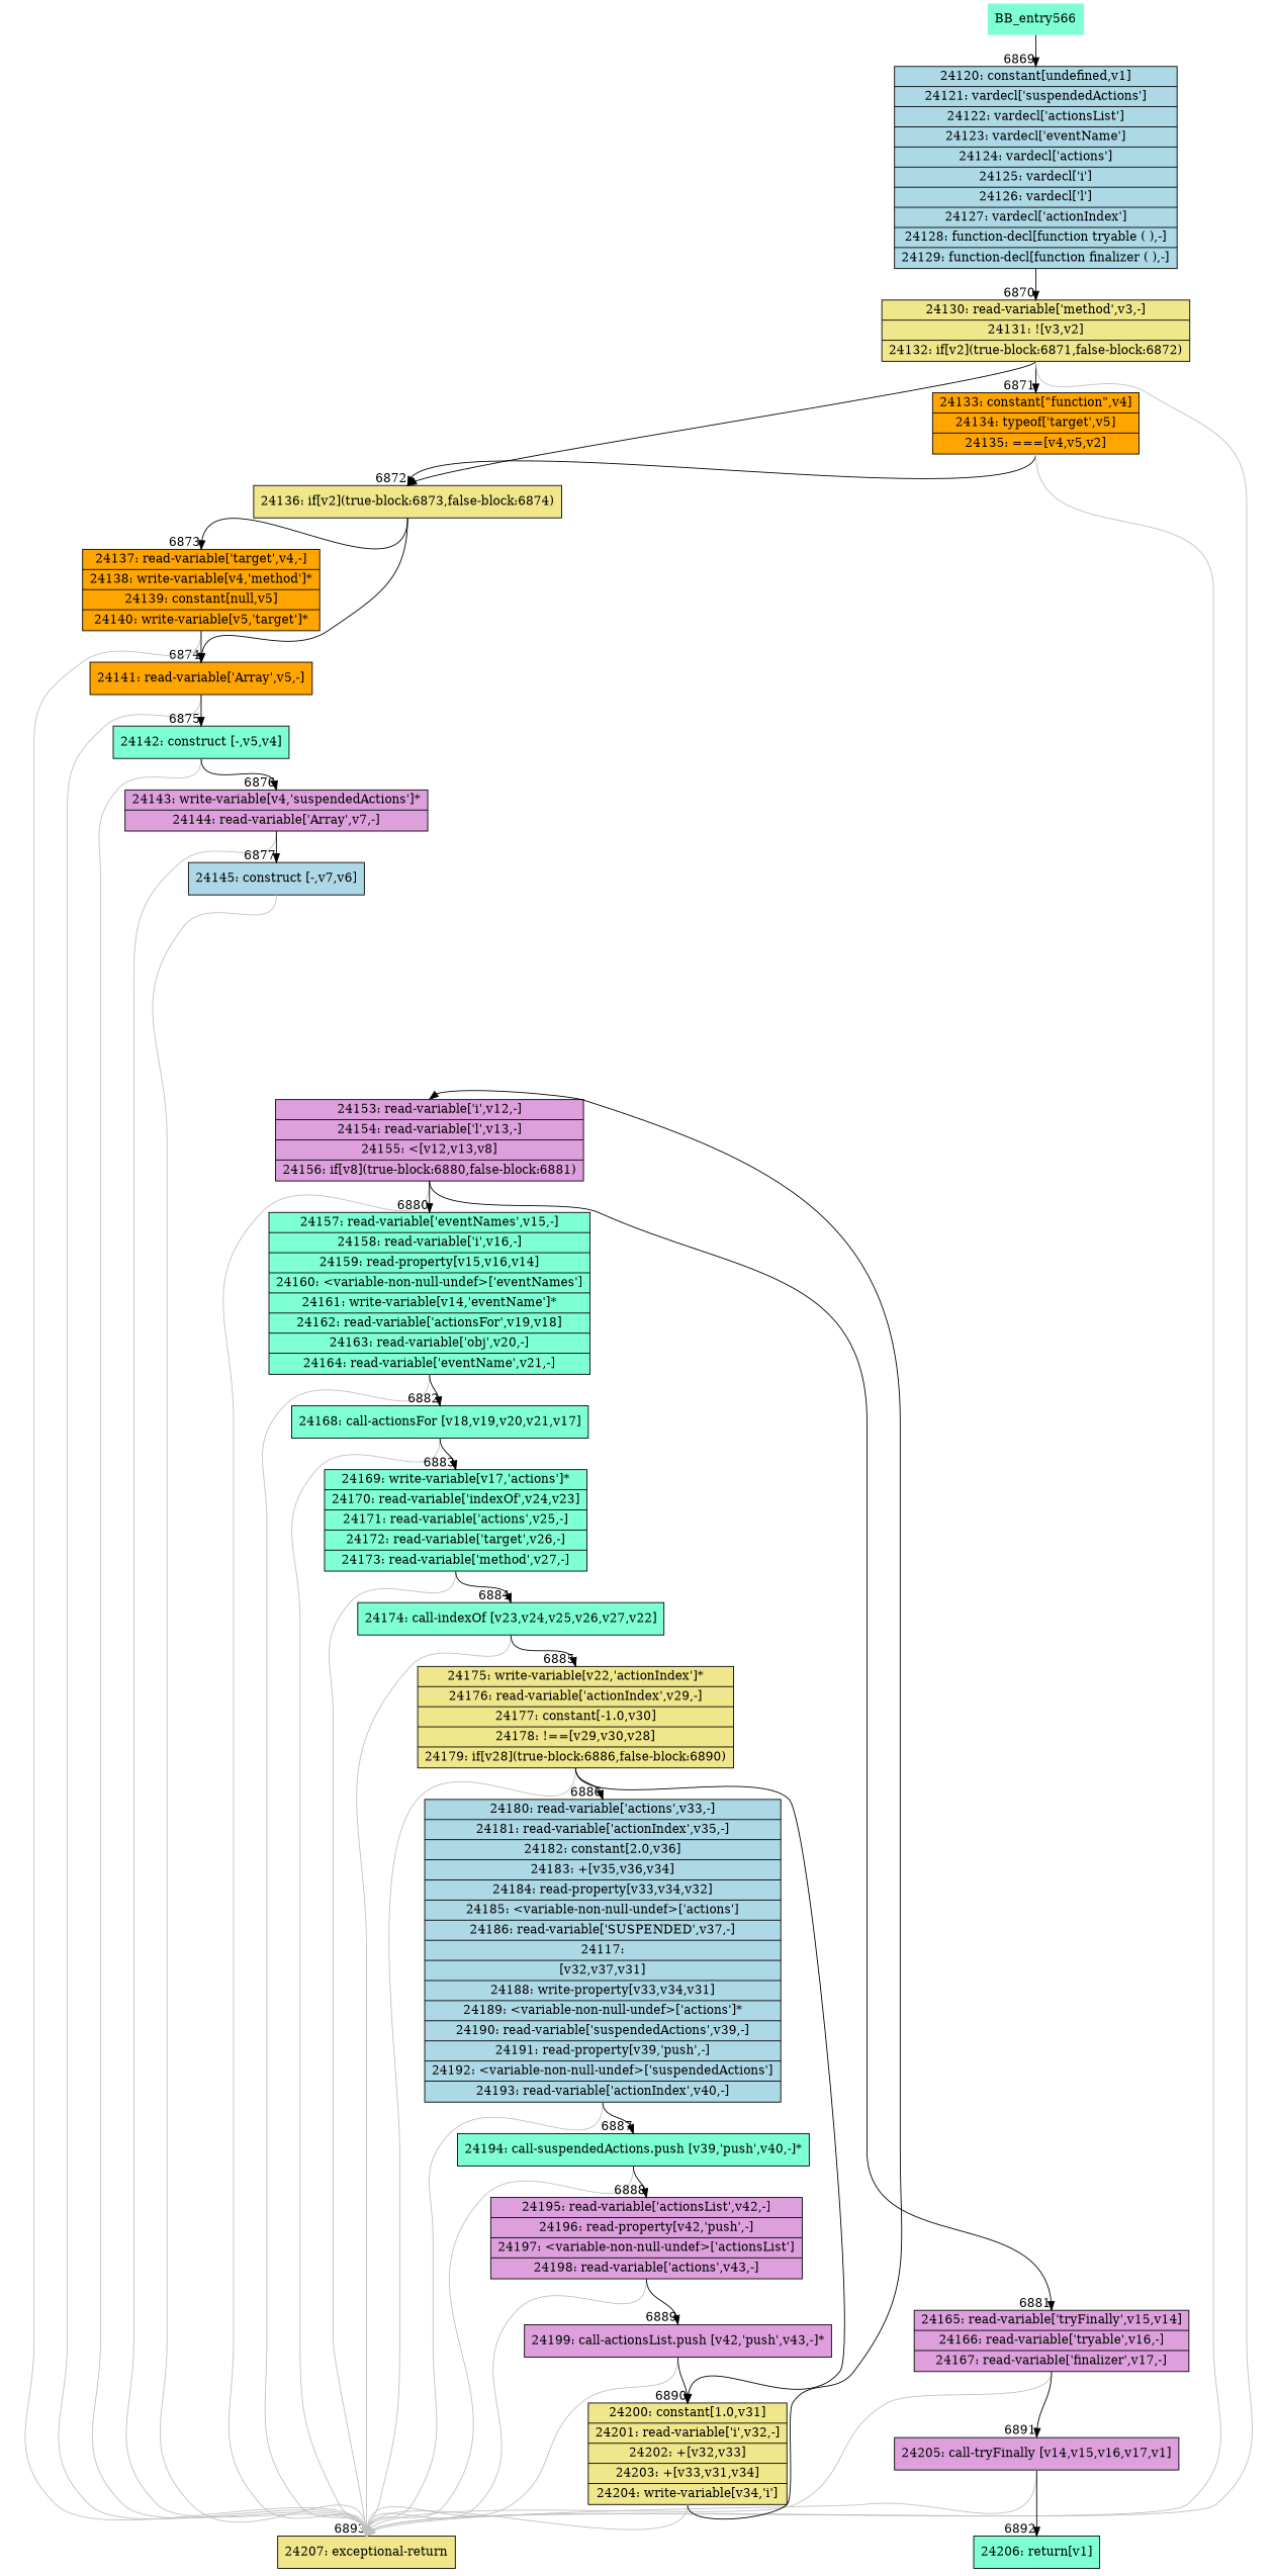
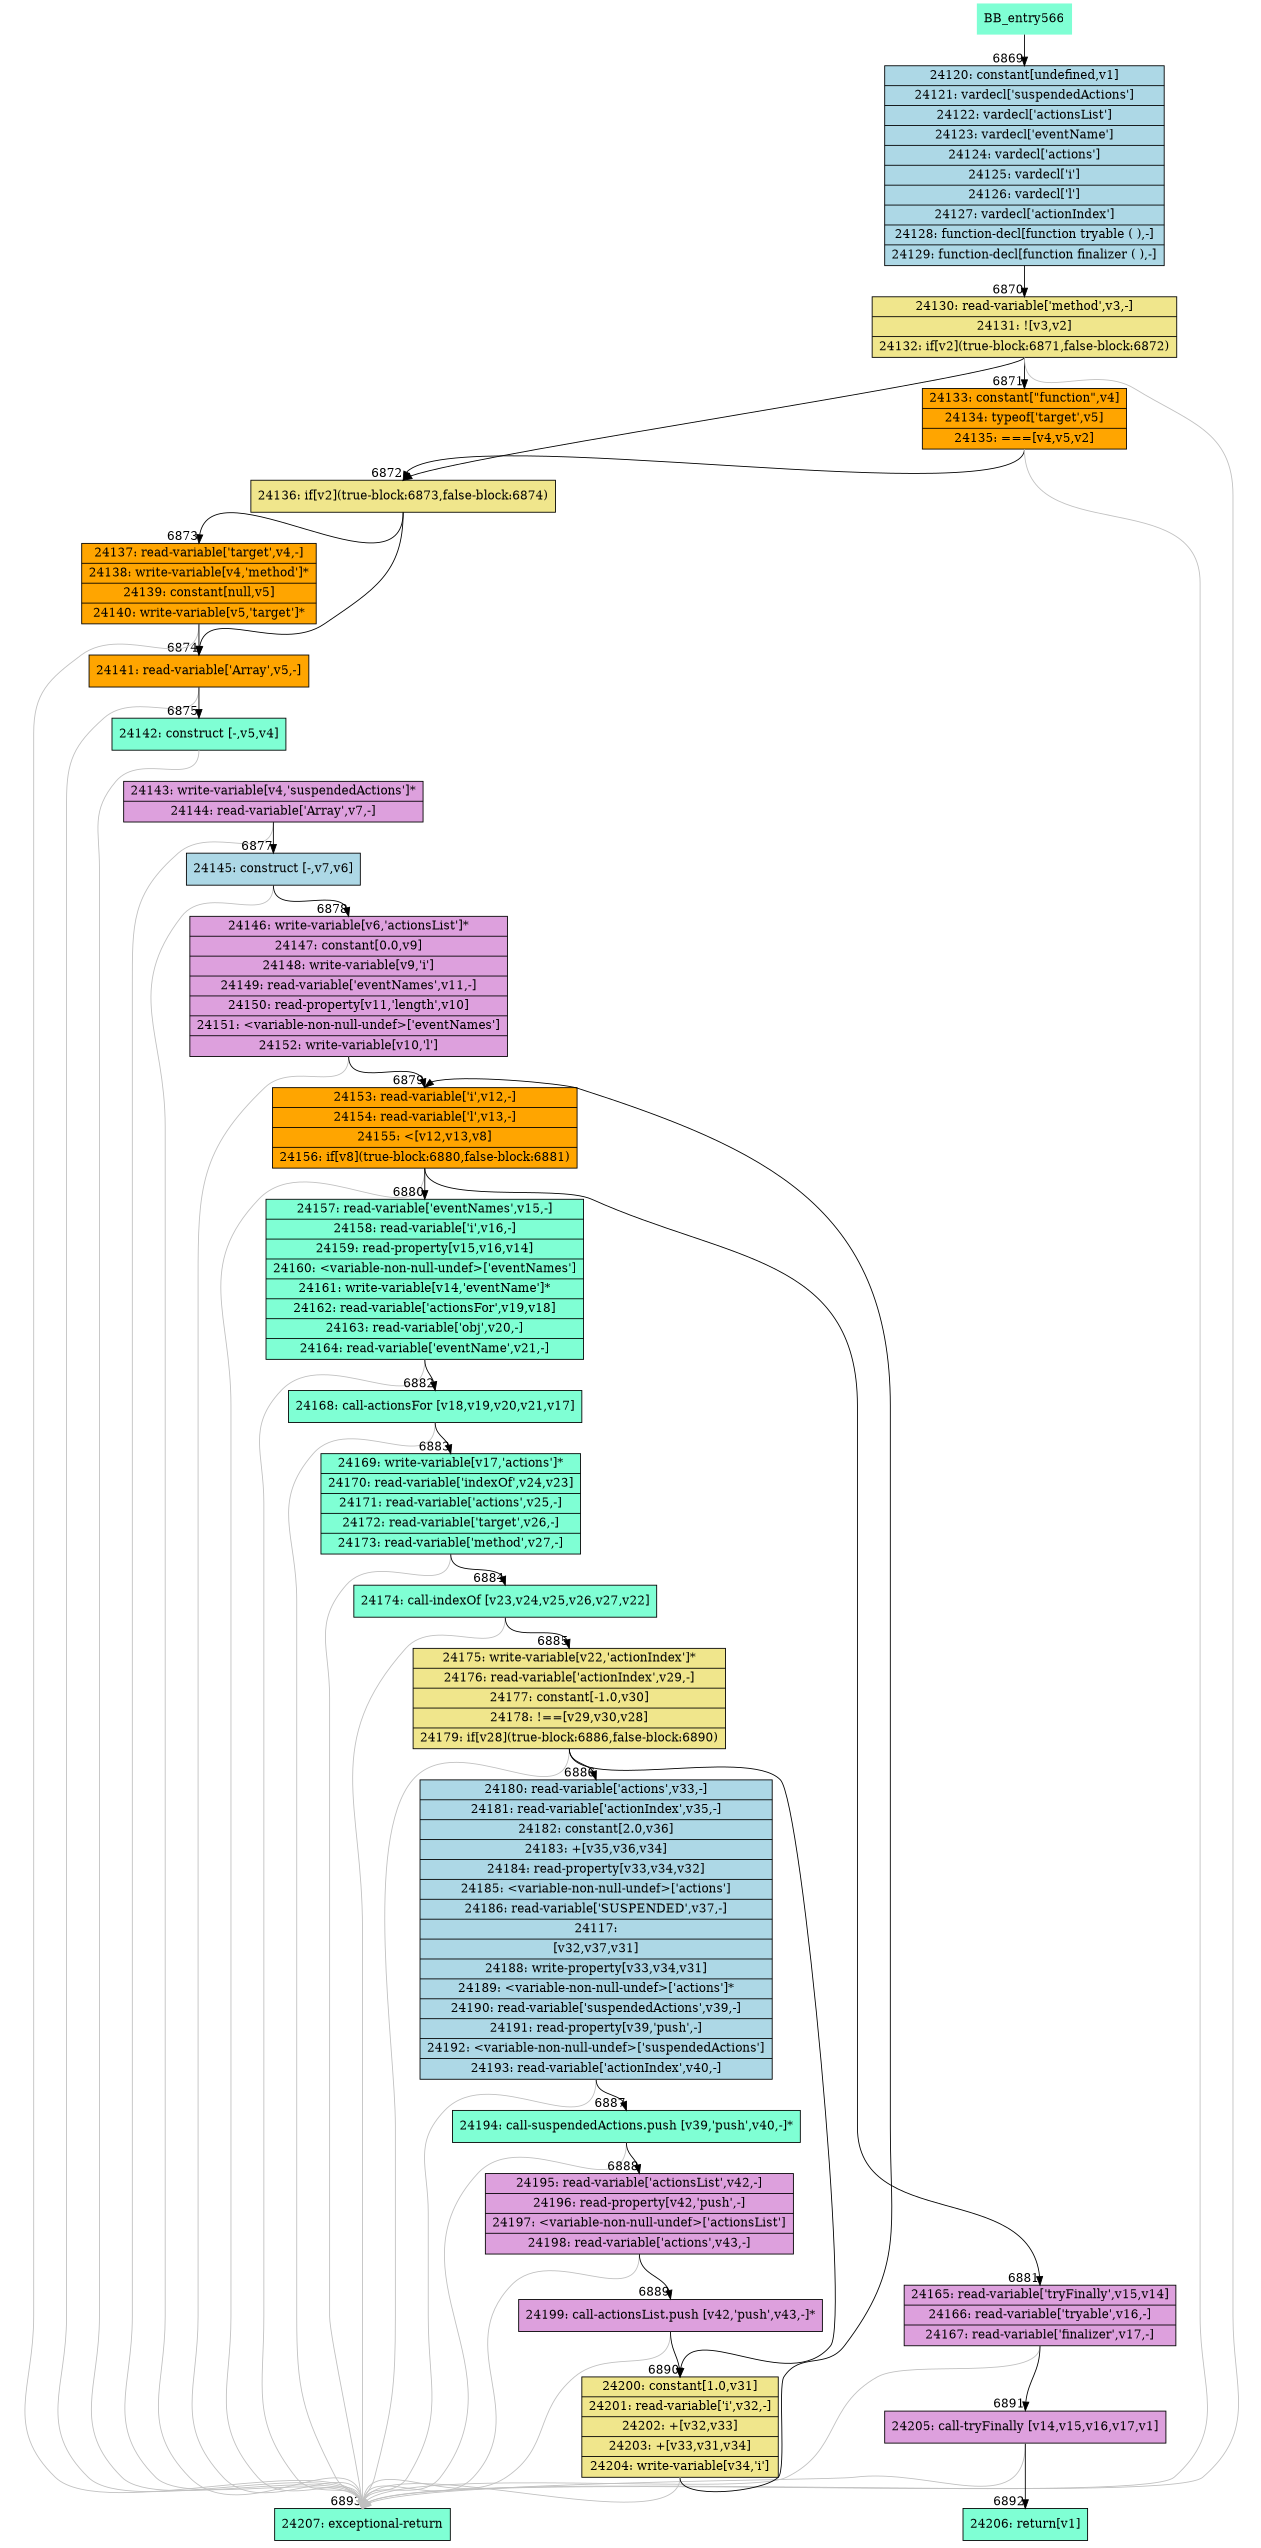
  digraph {
    rankdir=TD
    node [fillcolor=aquamarine shape=record style=filled]
    edge [headport=n tailport=s]
    BB_entry566 [shape=none]
    n2 [fillcolor=lightblue label="{24120: constant[undefined,v1]|24121: vardecl['suspendedActions']|24122: vardecl['actionsList']|24123: vardecl['eventName']|24124: vardecl['actions']|24125: vardecl['i']|24126: vardecl['l']|24127: vardecl['actionIndex']|24128: function-decl[function tryable ( ),-]|24129: function-decl[function finalizer ( ),-]}"]
    n3 [fillcolor=khaki label="{24130: read-variable['method',v3,-]|24131: ![v3,v2]|24132: if[v2](true-block:6871,false-block:6872)}"]
    n4 [fillcolor=khaki label="{24136: if[v2](true-block:6873,false-block:6874)}"]
    n5 [fillcolor=orange label="{24133: constant[\"function\",v4]|24134: typeof['target',v5]|24135: ===[v4,v5,v2]}"]
-   n6 [fillcolor=khaki label="{24207: exceptional-return}"]
+   n6 [label="{24207: exceptional-return}"]
    n7 [fillcolor=orange label="{24137: read-variable['target',v4,-]|24138: write-variable[v4,'method']*|24139: constant[null,v5]|24140: write-variable[v5,'target']*}"]
    n8 [fillcolor=orange label="{24141: read-variable['Array',v5,-]}"]
    n9 [label="{24142: construct [-,v5,v4]}"]
    n10 [fillcolor=plum label="{24143: write-variable[v4,'suspendedActions']*|24144: read-variable['Array',v7,-]}"]
    n11 [fillcolor=lightblue label="{24145: construct [-,v7,v6]}"]
-   n13 [fillcolor=plum label="{24153: read-variable['i',v12,-]|24154: read-variable['l',v13,-]|24155: \<[v12,v13,v8]|24156: if[v8](true-block:6880,false-block:6881)}"]
+   n12 [fillcolor=plum label="{24146: write-variable[v6,'actionsList']*|24147: constant[0.0,v9]|24148: write-variable[v9,'i']|24149: read-variable['eventNames',v11,-]|24150: read-property[v11,'length',v10]|24151: \<variable-non-null-undef\>['eventNames']|24152: write-variable[v10,'l']}"]
+   n13 [fillcolor=orange label="{24153: read-variable['i',v12,-]|24154: read-variable['l',v13,-]|24155: \<[v12,v13,v8]|24156: if[v8](true-block:6880,false-block:6881)}"]
    n14 [label="{24157: read-variable['eventNames',v15,-]|24158: read-variable['i',v16,-]|24159: read-property[v15,v16,v14]|24160: \<variable-non-null-undef\>['eventNames']|24161: write-variable[v14,'eventName']*|24162: read-variable['actionsFor',v19,v18]|24163: read-variable['obj',v20,-]|24164: read-variable['eventName',v21,-]}"]
    n15 [fillcolor=plum label="{24165: read-variable['tryFinally',v15,v14]|24166: read-variable['tryable',v16,-]|24167: read-variable['finalizer',v17,-]}"]
    n16 [label="{24168: call-actionsFor [v18,v19,v20,v21,v17]}"]
    n17 [fillcolor=plum label="{24205: call-tryFinally [v14,v15,v16,v17,v1]}"]
    n18 [label="{24169: write-variable[v17,'actions']*|24170: read-variable['indexOf',v24,v23]|24171: read-variable['actions',v25,-]|24172: read-variable['target',v26,-]|24173: read-variable['method',v27,-]}"]
    n19 [label="{24206: return[v1]}"]
    n20 [label="{24174: call-indexOf [v23,v24,v25,v26,v27,v22]}"]
    n21 [fillcolor=khaki label="{24175: write-variable[v22,'actionIndex']*|24176: read-variable['actionIndex',v29,-]|24177: constant[-1.0,v30]|24178: !==[v29,v30,v28]|24179: if[v28](true-block:6886,false-block:6890)}"]
    n22 [fillcolor=lightblue label="{24180: read-variable['actions',v33,-]|24181: read-variable['actionIndex',v35,-]|24182: constant[2.0,v36]|24183: +[v35,v36,v34]|24184: read-property[v33,v34,v32]|24185: \<variable-non-null-undef\>['actions']|24186: read-variable['SUSPENDED',v37,-]|24117: |[v32,v37,v31]|24188: write-property[v33,v34,v31]|24189: \<variable-non-null-undef\>['actions']*|24190: read-variable['suspendedActions',v39,-]|24191: read-property[v39,'push',-]|24192: \<variable-non-null-undef\>['suspendedActions']|24193: read-variable['actionIndex',v40,-]}"]
    n23 [fillcolor=khaki label="{24200: constant[1.0,v31]|24201: read-variable['i',v32,-]|24202: +[v32,v33]|24203: +[v33,v31,v34]|24204: write-variable[v34,'i']}"]
    n24 [label="{24194: call-suspendedActions.push [v39,'push',v40,-]*}"]
    n25 [fillcolor=plum label="{24195: read-variable['actionsList',v42,-]|24196: read-property[v42,'push',-]|24197: \<variable-non-null-undef\>['actionsList']|24198: read-variable['actions',v43,-]}"]
    n26 [fillcolor=plum label="{24199: call-actionsList.push [v42,'push',v43,-]*}"]
    BB_entry566 -> n2 [headlabel="    6869"]
    n2 -> n3 [headlabel="      6870"]
    n3 -> n4 [headlabel="      6872"]
    n3 -> n5 [headlabel="      6871"]
    n3 -> n6 [color=gray headlabel="      6893"]
    n4 -> n7 [headlabel="      6873"]
    n4 -> n8 [headlabel="      6874"]
    n5 -> n4
    n5 -> n6 [color=gray]
    n7 -> n6 [color=gray]
    n7 -> n8
    n8 -> n6 [color=gray]
    n8 -> n9 [headlabel="      6875"]
    n9 -> n6 [color=gray]
-   n9 -> n10 [headlabel="      6876"]
    n10 -> n6 [color=gray]
    n10 -> n11 [headlabel="      6877"]
    n11 -> n6 [color=gray]
+   n11 -> n12 [headlabel="      6878"]
+   n12 -> n6 [color=gray]
+   n12 -> n13 [headlabel="      6879"]
    n13 -> n6 [color=gray]
    n13 -> n14 [headlabel="      6880"]
    n13 -> n15 [headlabel="      6881"]
    n14 -> n6 [color=gray]
    n14 -> n16 [headlabel="      6882"]
    n15 -> n6 [color=gray]
    n15 -> n17 [headlabel="      6891"]
    n16 -> n6 [color=gray]
    n16 -> n18 [headlabel="      6883"]
    n17 -> n6 [color=gray]
    n17 -> n19 [headlabel="      6892"]
    n18 -> n6 [color=gray]
    n18 -> n20 [headlabel="      6884"]
    n20 -> n6 [color=gray]
    n20 -> n21 [headlabel="      6885"]
    n21 -> n6 [color=gray]
    n21 -> n22 [headlabel="      6886"]
    n21 -> n23 [headlabel="      6890"]
    n22 -> n6 [color=gray]
    n22 -> n24 [headlabel="      6887"]
    n23 -> n6 [color=gray]
    n23 -> n13
    n24 -> n6 [color=gray]
    n24 -> n25 [headlabel="      6888"]
    n25 -> n6 [color=gray]
    n25 -> n26 [headlabel="      6889"]
    n26 -> n6 [color=gray]
    n26 -> n23
  }
